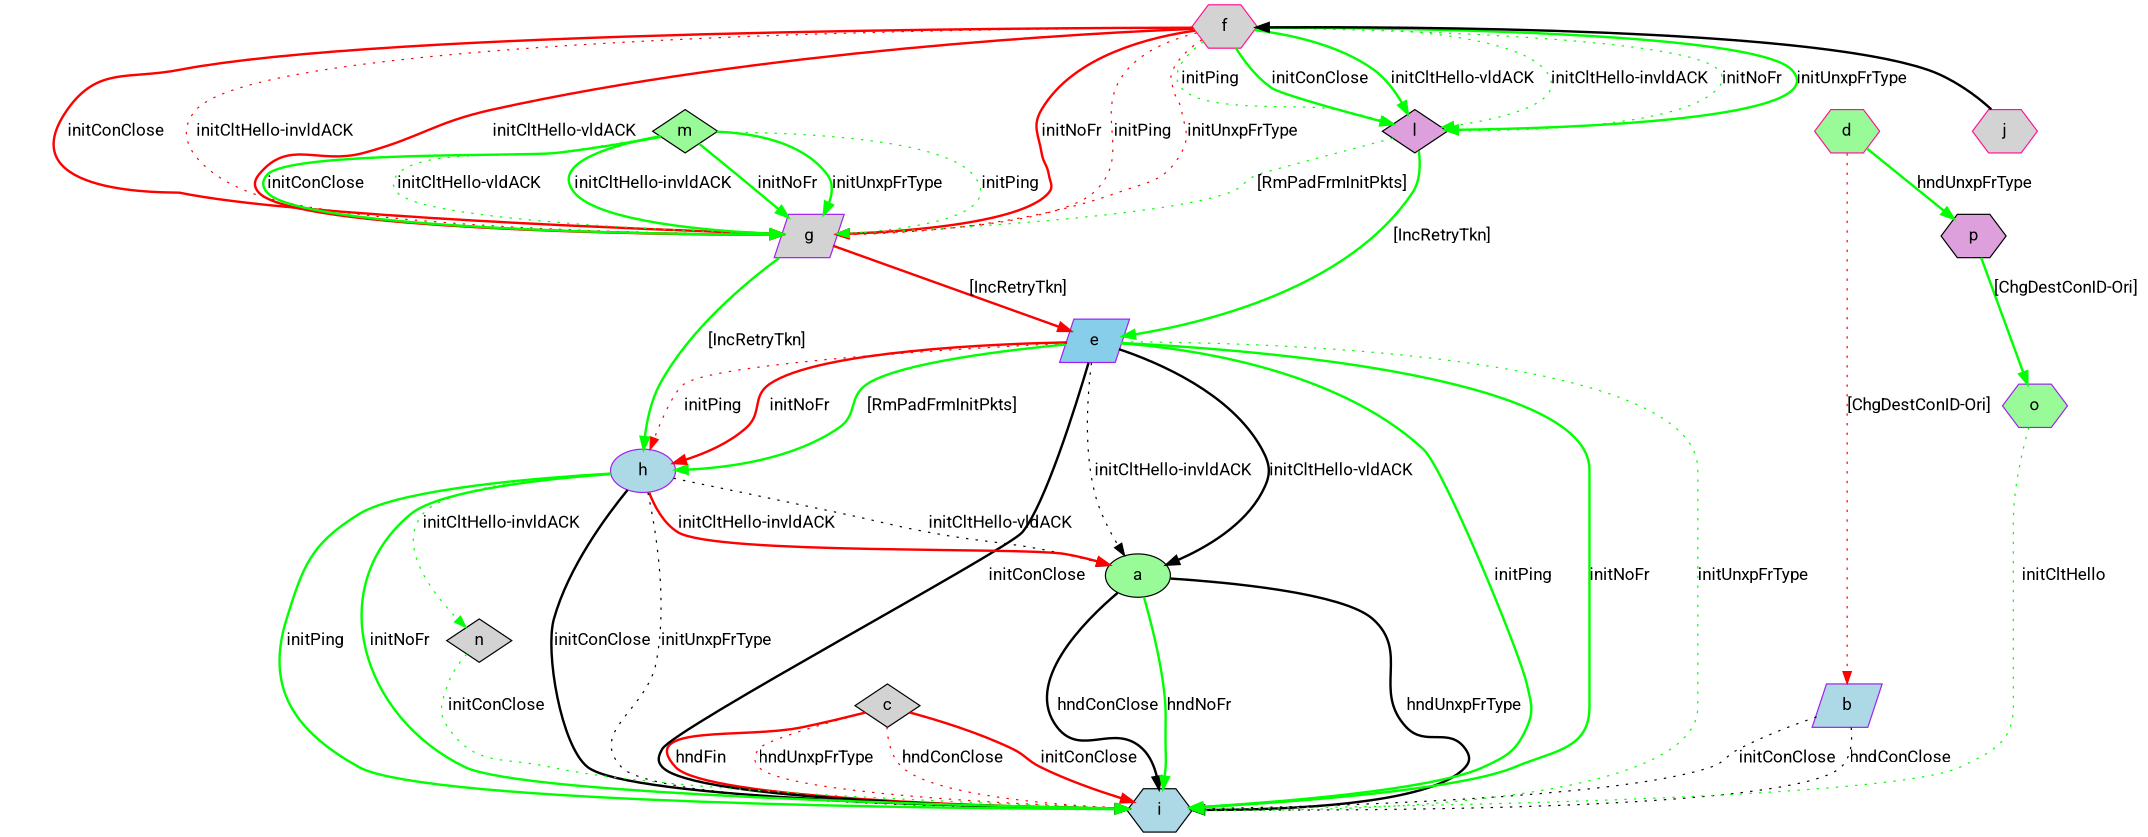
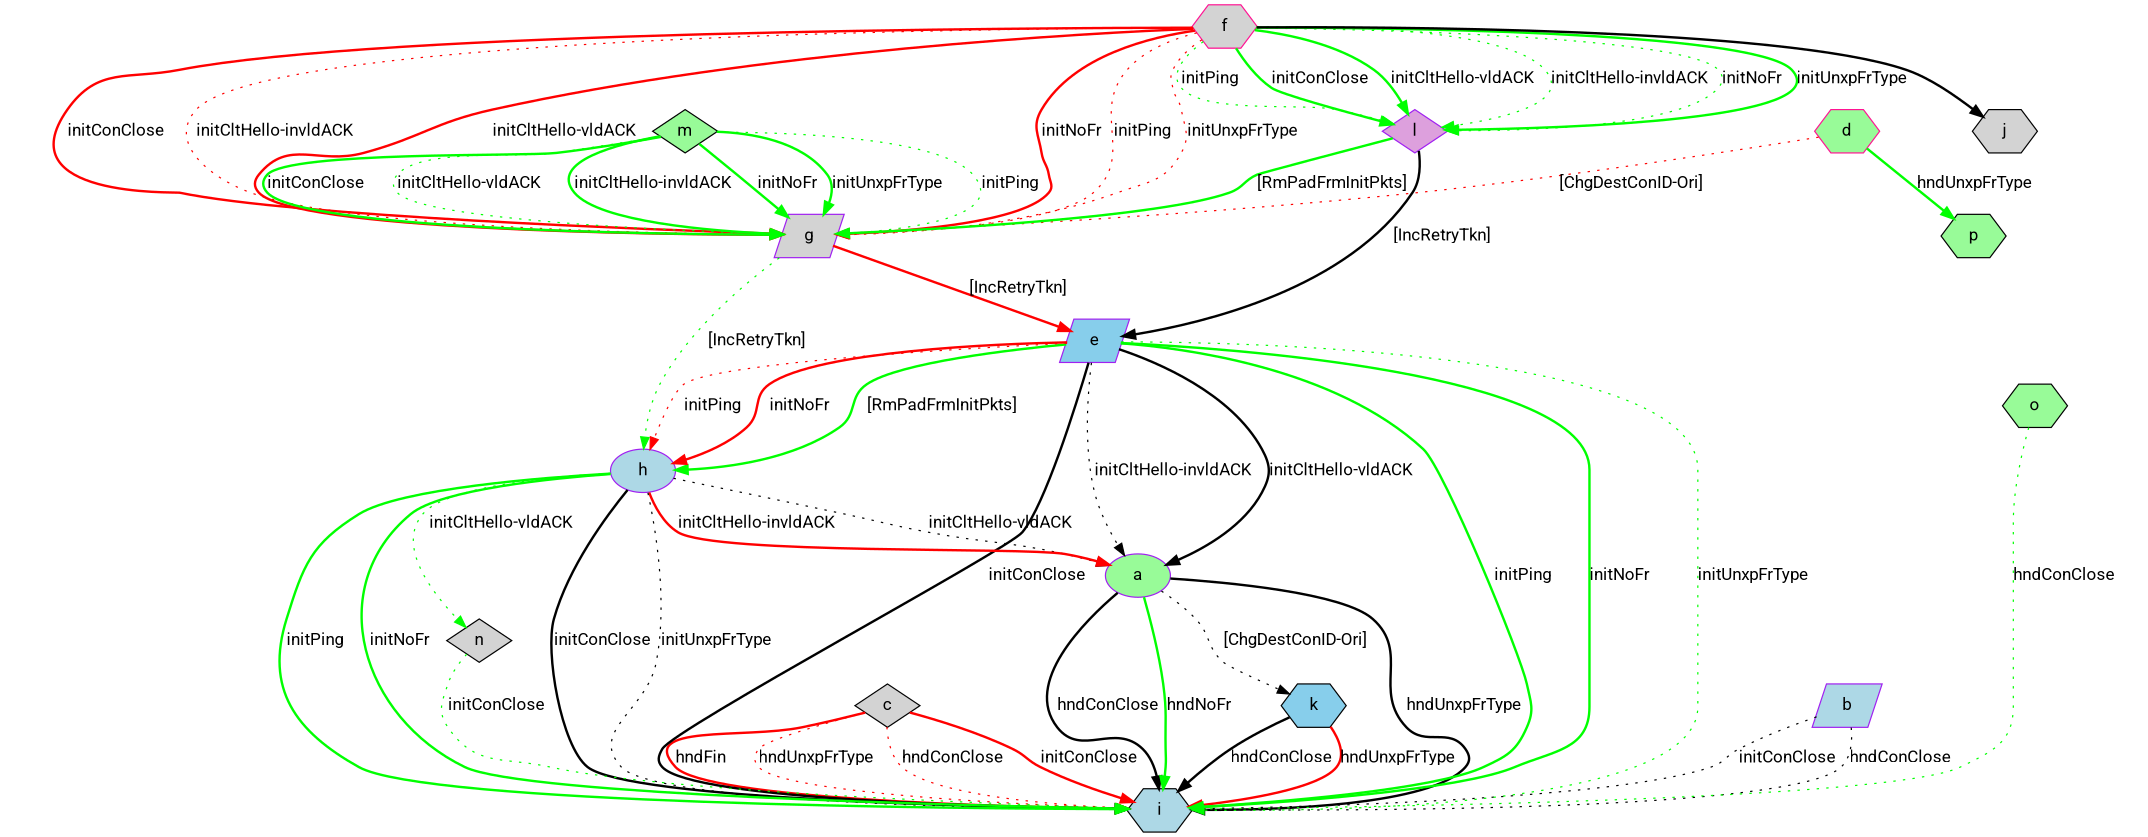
  digraph {
    fontname=Roboto
    node [color=black fillcolor=lightgrey fontname=Roboto shape=hexagon style=filled]
    edge [fontname=Roboto style=bold color=green]
-   a [fillcolor=palegreen shape=ellipse]
+   a [color=purple fillcolor=palegreen shape=ellipse]
    i [fillcolor=lightblue]
+   k [fillcolor=skyblue]
    d [color=deeppink fillcolor=palegreen]
    b [color=purple fillcolor=lightblue shape=parallelogram]
-   p [fillcolor=plum]
-   o [color=purple fillcolor=palegreen]
+   p [fillcolor=palegreen]
+   o [fillcolor=palegreen]
    c [shape=diamond]
    e [color=purple fillcolor=skyblue shape=parallelogram]
    h [color=purple fillcolor=lightblue shape=ellipse]
    n [shape=diamond]
    f [color=deeppink]
    g [color=purple shape=parallelogram]
-   l [fillcolor=plum shape=diamond]
+   l [color=purple fillcolor=plum shape=diamond]
    m [fillcolor=palegreen shape=diamond]
-   j [color=deeppink]
+   j
    a -> i [label="hndUnxpFrType " color=""]
    a -> i [label="hndConClose " color=""]
    a -> i [label="hndNoFr "]
-   d -> b [color=red label="[ChgDestConID-Ori] " style=dotted]
+   a -> k [label="[ChgDestConID-Ori] " style=dotted color=""]
+   k -> i [label="hndConClose " color=""]
+   k -> i [color=red label="hndUnxpFrType "]
+   d -> g [color=red label="[ChgDestConID-Ori] " style=dotted]
    d -> p [label="hndUnxpFrType "]
    b -> i [label="initConClose " style=dotted color=""]
    b -> i [label="hndConClose " style=dotted color=""]
-   p -> o [label="[ChgDestConID-Ori] "]
-   o -> i [label="initCltHello " style=dotted]
+   o -> i [label="hndConClose " style=dotted]
    c -> i [color=red label="initConClose "]
    c -> i [color=red label="hndFin "]
    c -> i [color=red label="hndUnxpFrType " style=dotted]
    c -> i [color=red label="hndConClose " style=dotted]
    e -> a [label="initCltHello-vldACK " color=""]
    e -> a [label="initCltHello-invldACK " style=dotted color=""]
    e -> i [label="initConClose " color=""]
    e -> i [label="initPing "]
    e -> i [label="initNoFr "]
    e -> i [label="initUnxpFrType " style=dotted]
    e -> h [label="[RmPadFrmInitPkts] "]
    e -> h [color=red label="initPing " style=dotted]
    e -> h [color=red label="initNoFr "]
    h -> a [label="initCltHello-vldACK " style=dotted color=""]
    h -> a [color=red label="initCltHello-invldACK "]
    h -> i [label="initConClose " color=""]
    h -> i [label="initUnxpFrType " style=dotted color=""]
    h -> i [label="initPing "]
    h -> i [label="initNoFr "]
-   h -> n [label="initCltHello-invldACK " style=dotted]
+   h -> n [label="initCltHello-vldACK " style=dotted]
    n -> i [label="initConClose " style=dotted]
    f -> g [color=red label="initPing " style=dotted]
    f -> g [color=red label="initConClose "]
    f -> g [color=red label="initCltHello-vldACK "]
    f -> g [color=red label="initCltHello-invldACK " style=dotted]
    f -> g [color=red label="initNoFr "]
    f -> g [color=red label="initUnxpFrType " style=dotted]
    f -> l [label="initPing " style=dotted]
    f -> l [label="initConClose "]
    f -> l [label="initCltHello-vldACK "]
    f -> l [label="initCltHello-invldACK " style=dotted]
    f -> l [label="initNoFr " style=dotted]
    f -> l [label="initUnxpFrType "]
    g -> e [color=red label="[IncRetryTkn] "]
-   g -> h [label="[IncRetryTkn] "]
-   l -> e [label="[IncRetryTkn] "]
-   l -> g [label="[RmPadFrmInitPkts] " style=dotted]
+   g -> h [label="[IncRetryTkn] " style=dotted]
+   l -> e [color=black label="[IncRetryTkn] "]
+   l -> g [label="[RmPadFrmInitPkts] "]
    m -> g [label="initPing " style=dotted]
    m -> g [label="initConClose "]
    m -> g [label="initCltHello-vldACK " style=dotted]
    m -> g [label="initCltHello-invldACK "]
    m -> g [label="initNoFr "]
    m -> g [label="initUnxpFrType "]
-   j -> f [color=""]
+   f -> j [color=""]
  }
